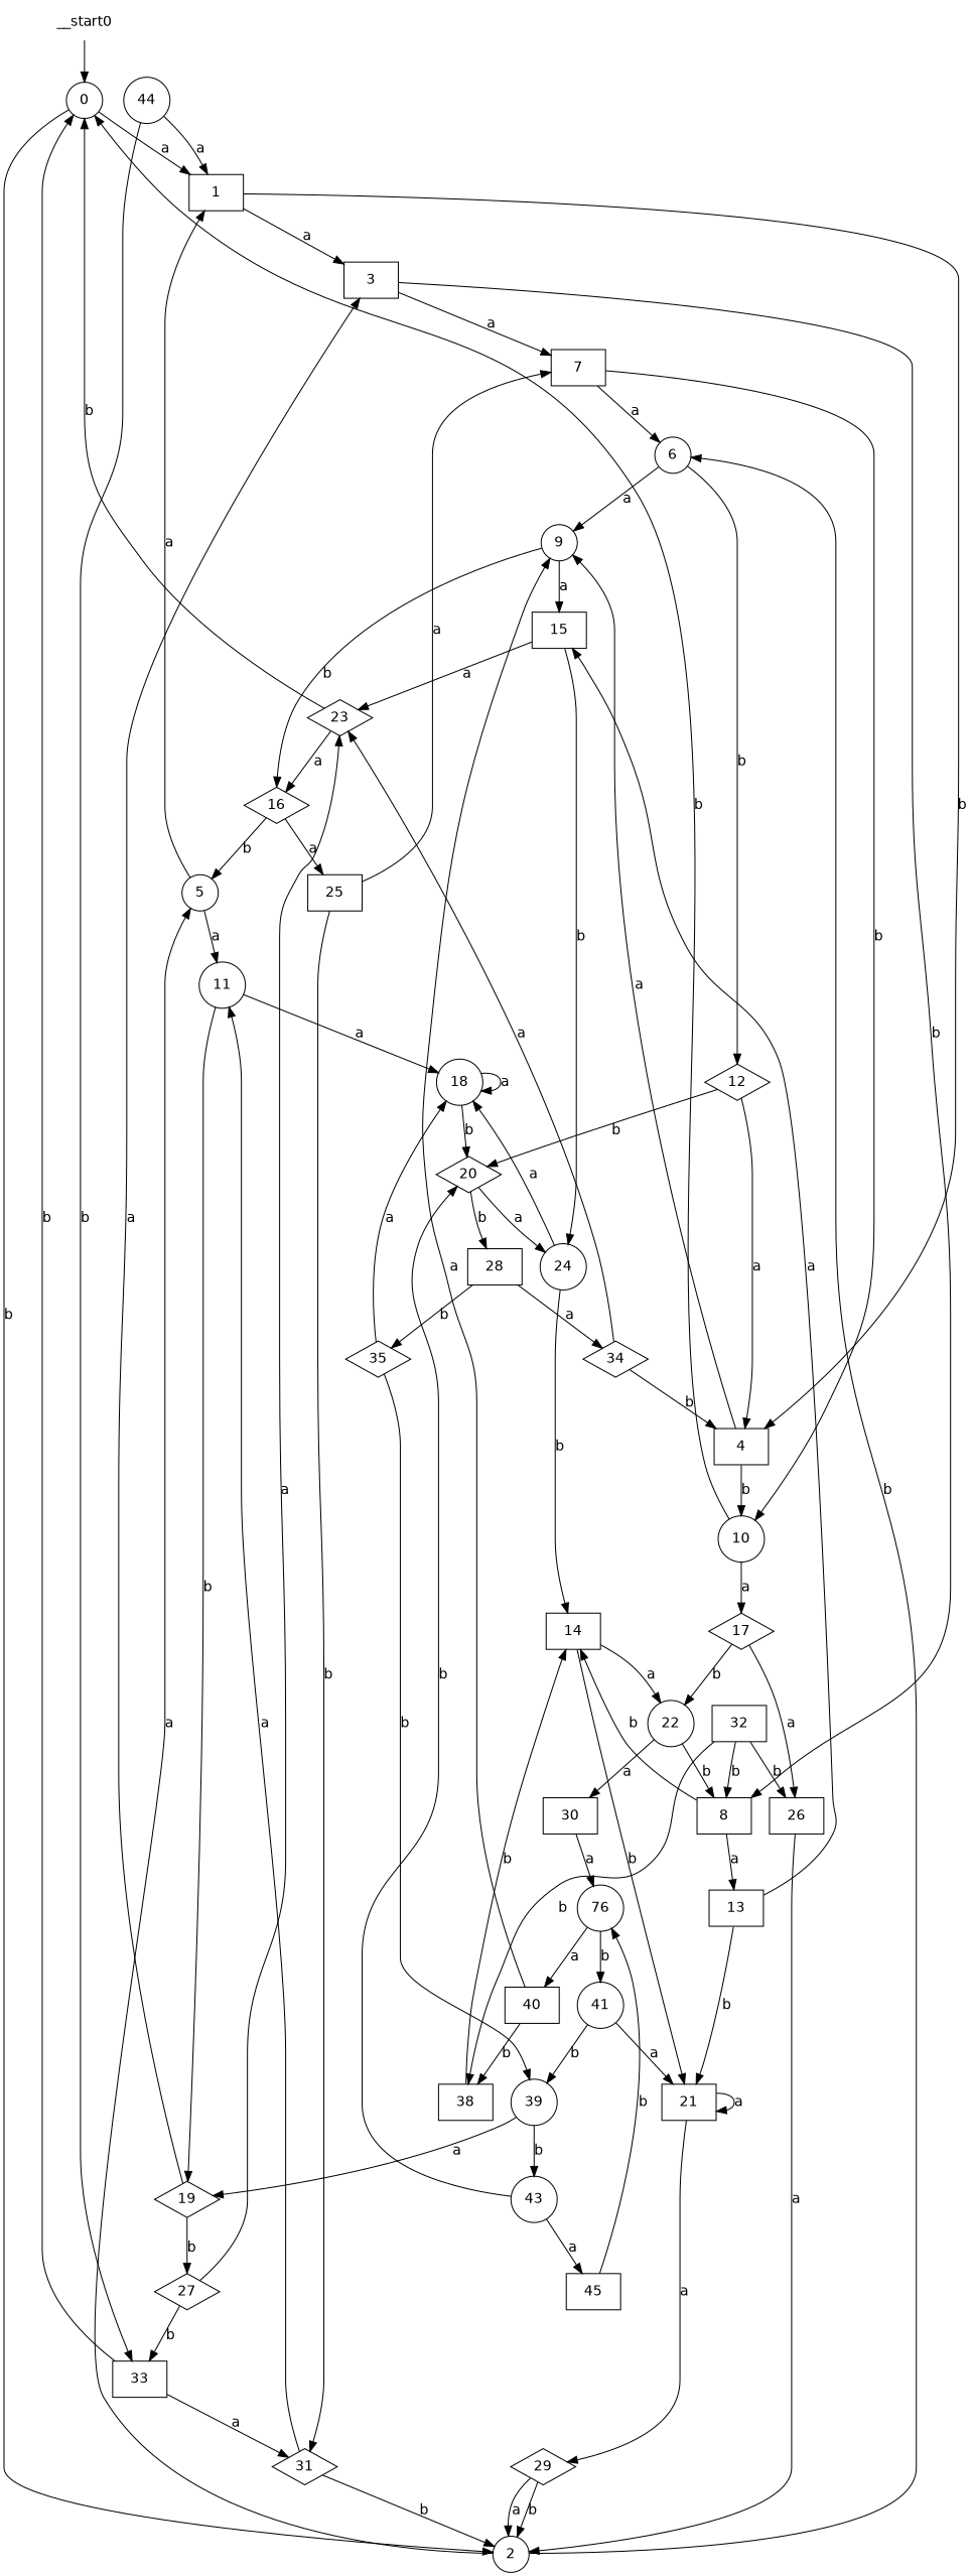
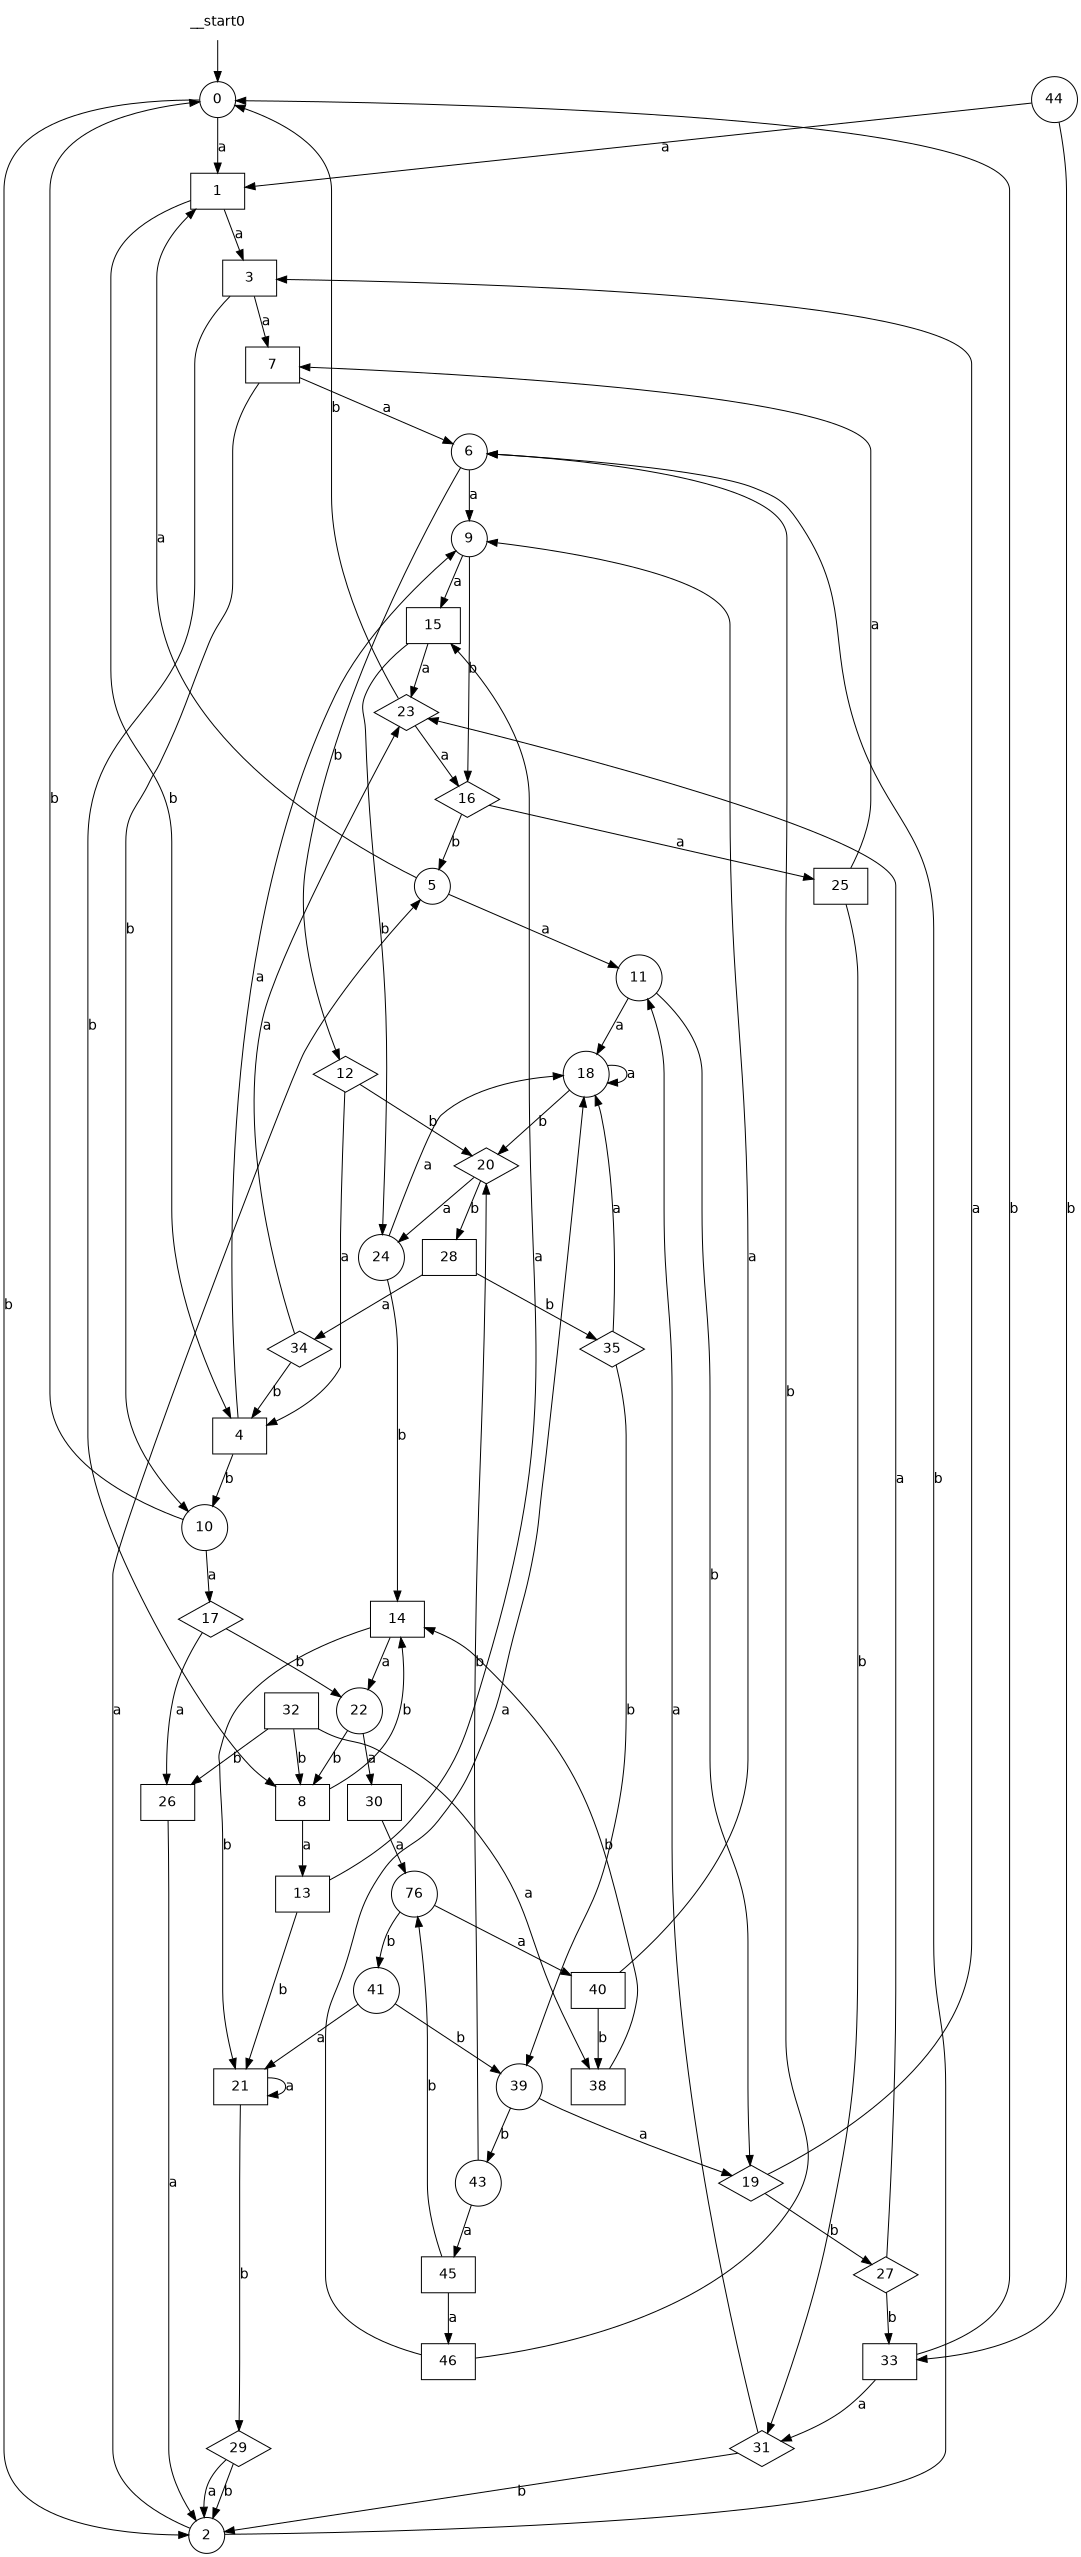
  digraph {
    fontname="DejaVu Sans"
    node [fontname="DejaVu Sans" shape=box]
    edge [fontname="DejaVu Sans"]
    __start0 [shape=none]
    0 [shape=circle]
    1
    2 [shape=circle]
    3
    4
    5 [shape=circle]
    6 [shape=circle]
    7
    8
    9 [shape=circle]
    10 [shape=circle]
    11 [shape=circle]
    12 [shape=diamond]
    13
    14
    15
    16 [shape=diamond]
    17 [shape=diamond]
    18 [shape=circle]
    19 [shape=diamond]
    20 [shape=diamond]
    21
    22 [shape=circle]
    23 [shape=diamond]
    24 [shape=circle]
    25
    26
    27 [shape=diamond]
    28
    29 [shape=diamond]
    30
    31 [shape=diamond]
    33
    34 [shape=diamond]
    35 [shape=diamond]
    n37 [label=76 shape=circle]
    32
    38
    39 [shape=circle]
    40
    41 [shape=circle]
    43 [shape=circle]
    45
    44 [shape=circle]
+   46
    __start0 -> 0
    0 -> 1 [label=a]
    0 -> 2 [label=b]
    1 -> 3 [label=a]
    1 -> 4 [label=b]
    2 -> 5 [label=a]
    2 -> 6 [label=b]
    3 -> 7 [label=a]
    3 -> 8 [label=b]
    4 -> 9 [label=a]
    4 -> 10 [label=b]
    5 -> 1 [label=a]
    5 -> 11 [label=a]
    6 -> 9 [label=a]
    6 -> 12 [label=b]
    7 -> 6 [label=a]
    7 -> 10 [label=b]
    8 -> 13 [label=a]
    8 -> 14 [label=b]
    9 -> 15 [label=a]
    9 -> 16 [label=b]
    10 -> 0 [label=b]
    10 -> 17 [label=a]
    11 -> 18 [label=a]
    11 -> 19 [label=b]
    12 -> 4 [label=a]
    12 -> 20 [label=b]
    13 -> 15 [label=a]
    13 -> 21 [label=b]
    14 -> 21 [label=b]
    14 -> 22 [label=a]
    15 -> 23 [label=a]
    15 -> 24 [label=b]
    16 -> 5 [label=b]
    16 -> 25 [label=a]
    17 -> 22 [label=b]
    17 -> 26 [label=a]
    18 -> 18 [label=a]
    18 -> 20 [label=b]
    19 -> 3 [label=a]
    19 -> 27 [label=b]
    20 -> 24 [label=a]
    20 -> 28 [label=b]
    21 -> 21 [label=a]
-   21 -> 29 [label=a]
+   21 -> 29 [label=b]
    22 -> 8 [label=b]
    22 -> 30 [label=a]
    23 -> 0 [label=b]
    23 -> 16 [label=a]
    24 -> 14 [label=b]
    24 -> 18 [label=a]
    25 -> 7 [label=a]
    25 -> 31 [label=b]
    26 -> 2 [label=a]
    27 -> 23 [label=a]
    27 -> 33 [label=b]
    28 -> 34 [label=a]
    28 -> 35 [label=b]
    29 -> 2 [label=a]
    29 -> 2 [label=b]
    30 -> n37 [label=a]
    31 -> 2 [label=b]
    31 -> 11 [label=a]
    33 -> 0 [label=b]
    33 -> 31 [label=a]
    34 -> 4 [label=b]
    34 -> 23 [label=a]
    35 -> 18 [label=a]
    35 -> 39 [label=b]
    n37 -> 40 [label=a]
    n37 -> 41 [label=b]
    32 -> 8 [label=b]
    32 -> 26 [label=b]
-   32 -> 38 [label=b]
+   32 -> 38 [label=a]
    38 -> 14 [label=b]
    39 -> 19 [label=a]
    39 -> 43 [label=b]
    40 -> 9 [label=a]
    40 -> 38 [label=b]
    41 -> 21 [label=a]
    41 -> 39 [label=b]
    43 -> 20 [label=b]
    43 -> 45 [label=a]
    45 -> n37 [label=b]
+   45 -> 46 [label=a]
    44 -> 1 [label=a]
    44 -> 33 [label=b]
+   46 -> 6 [label=b]
+   46 -> 18 [label=a]
  }
